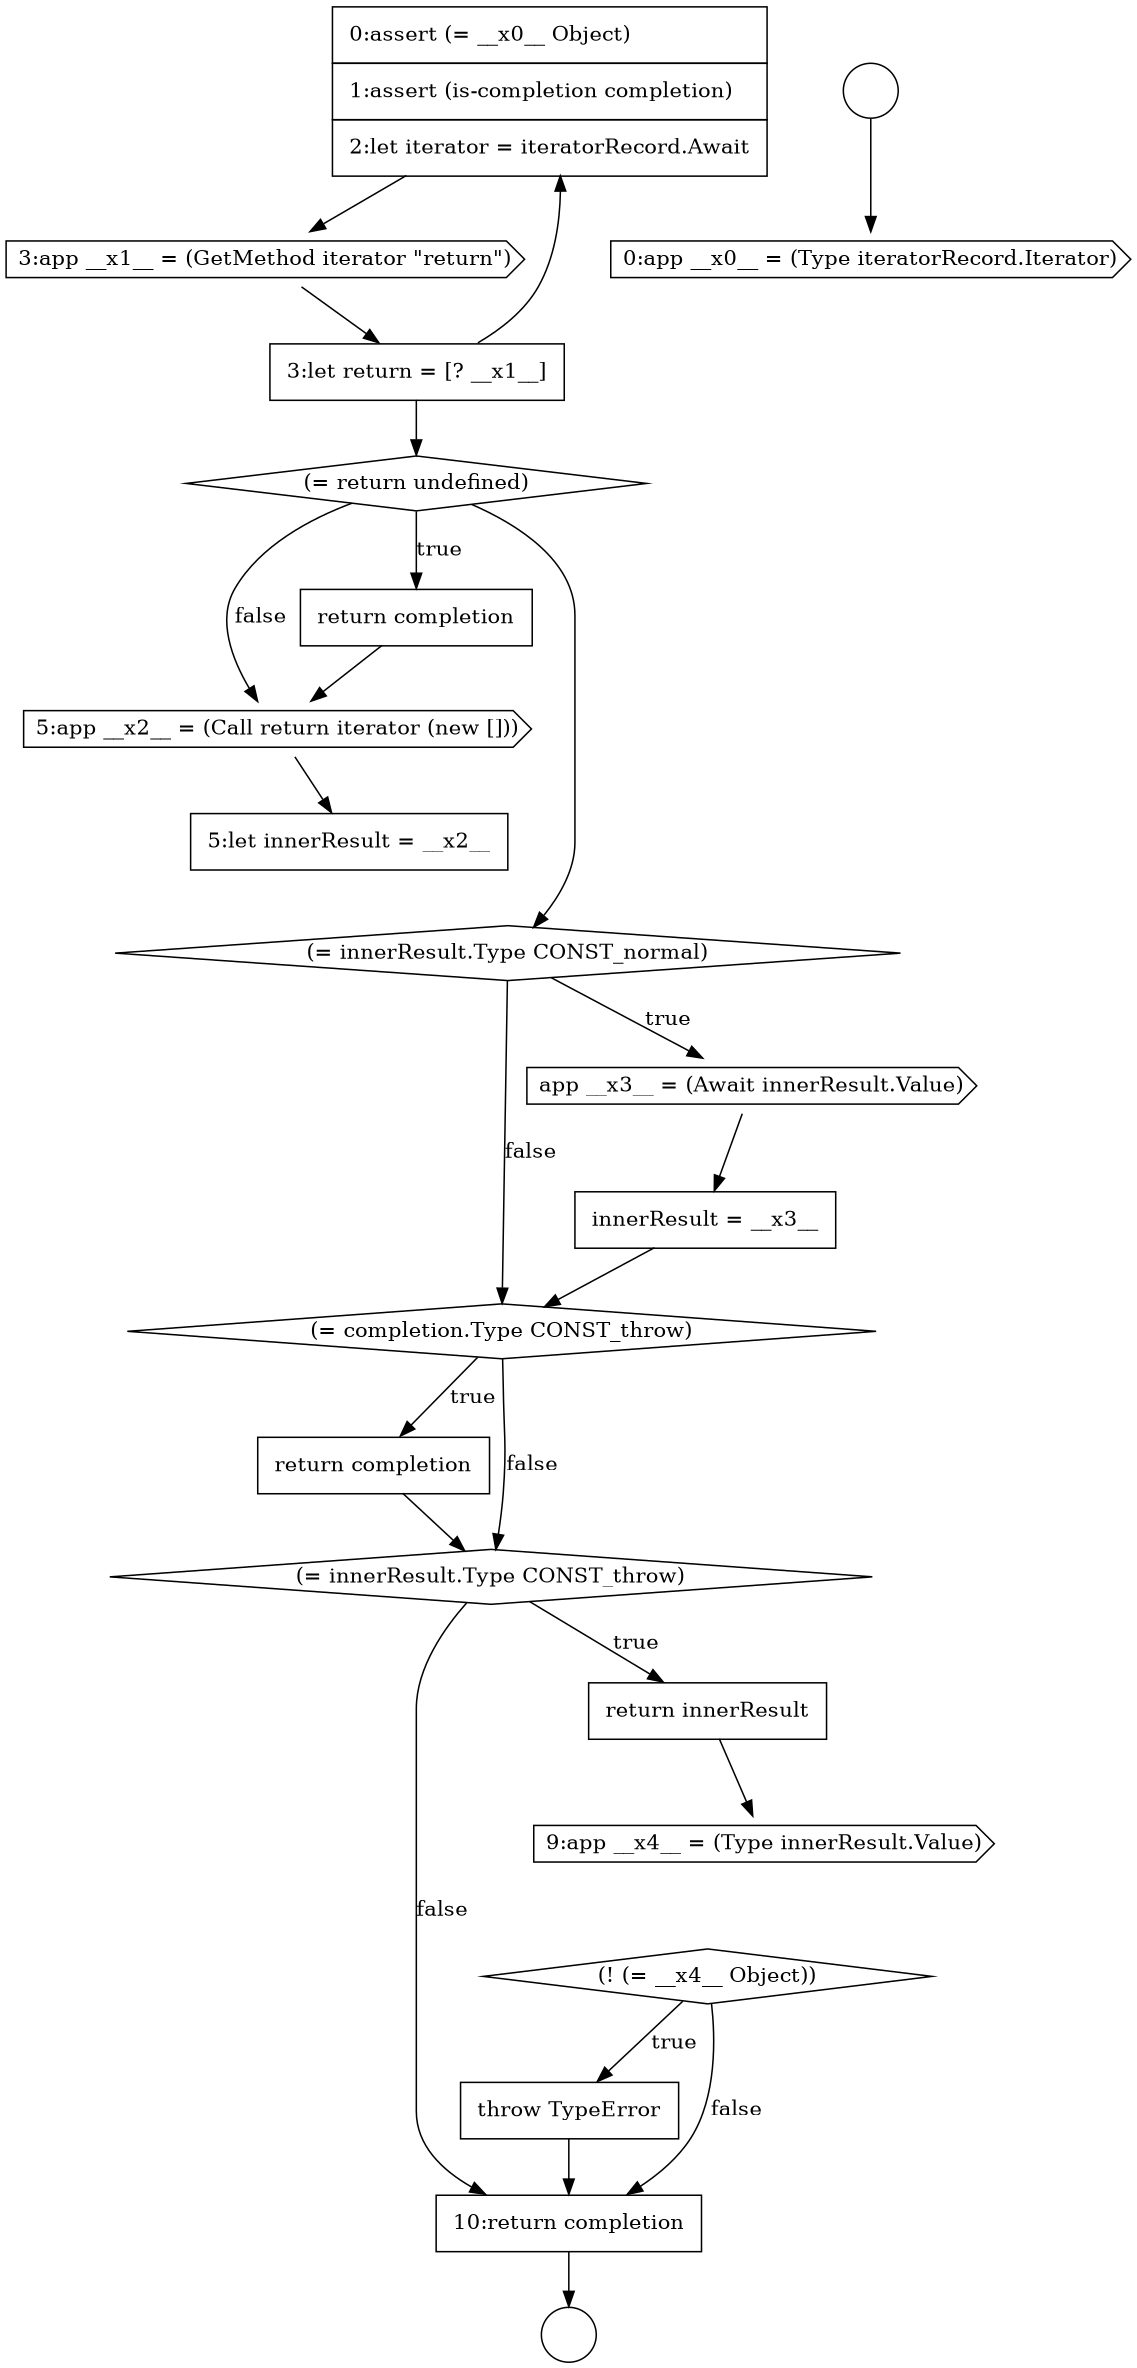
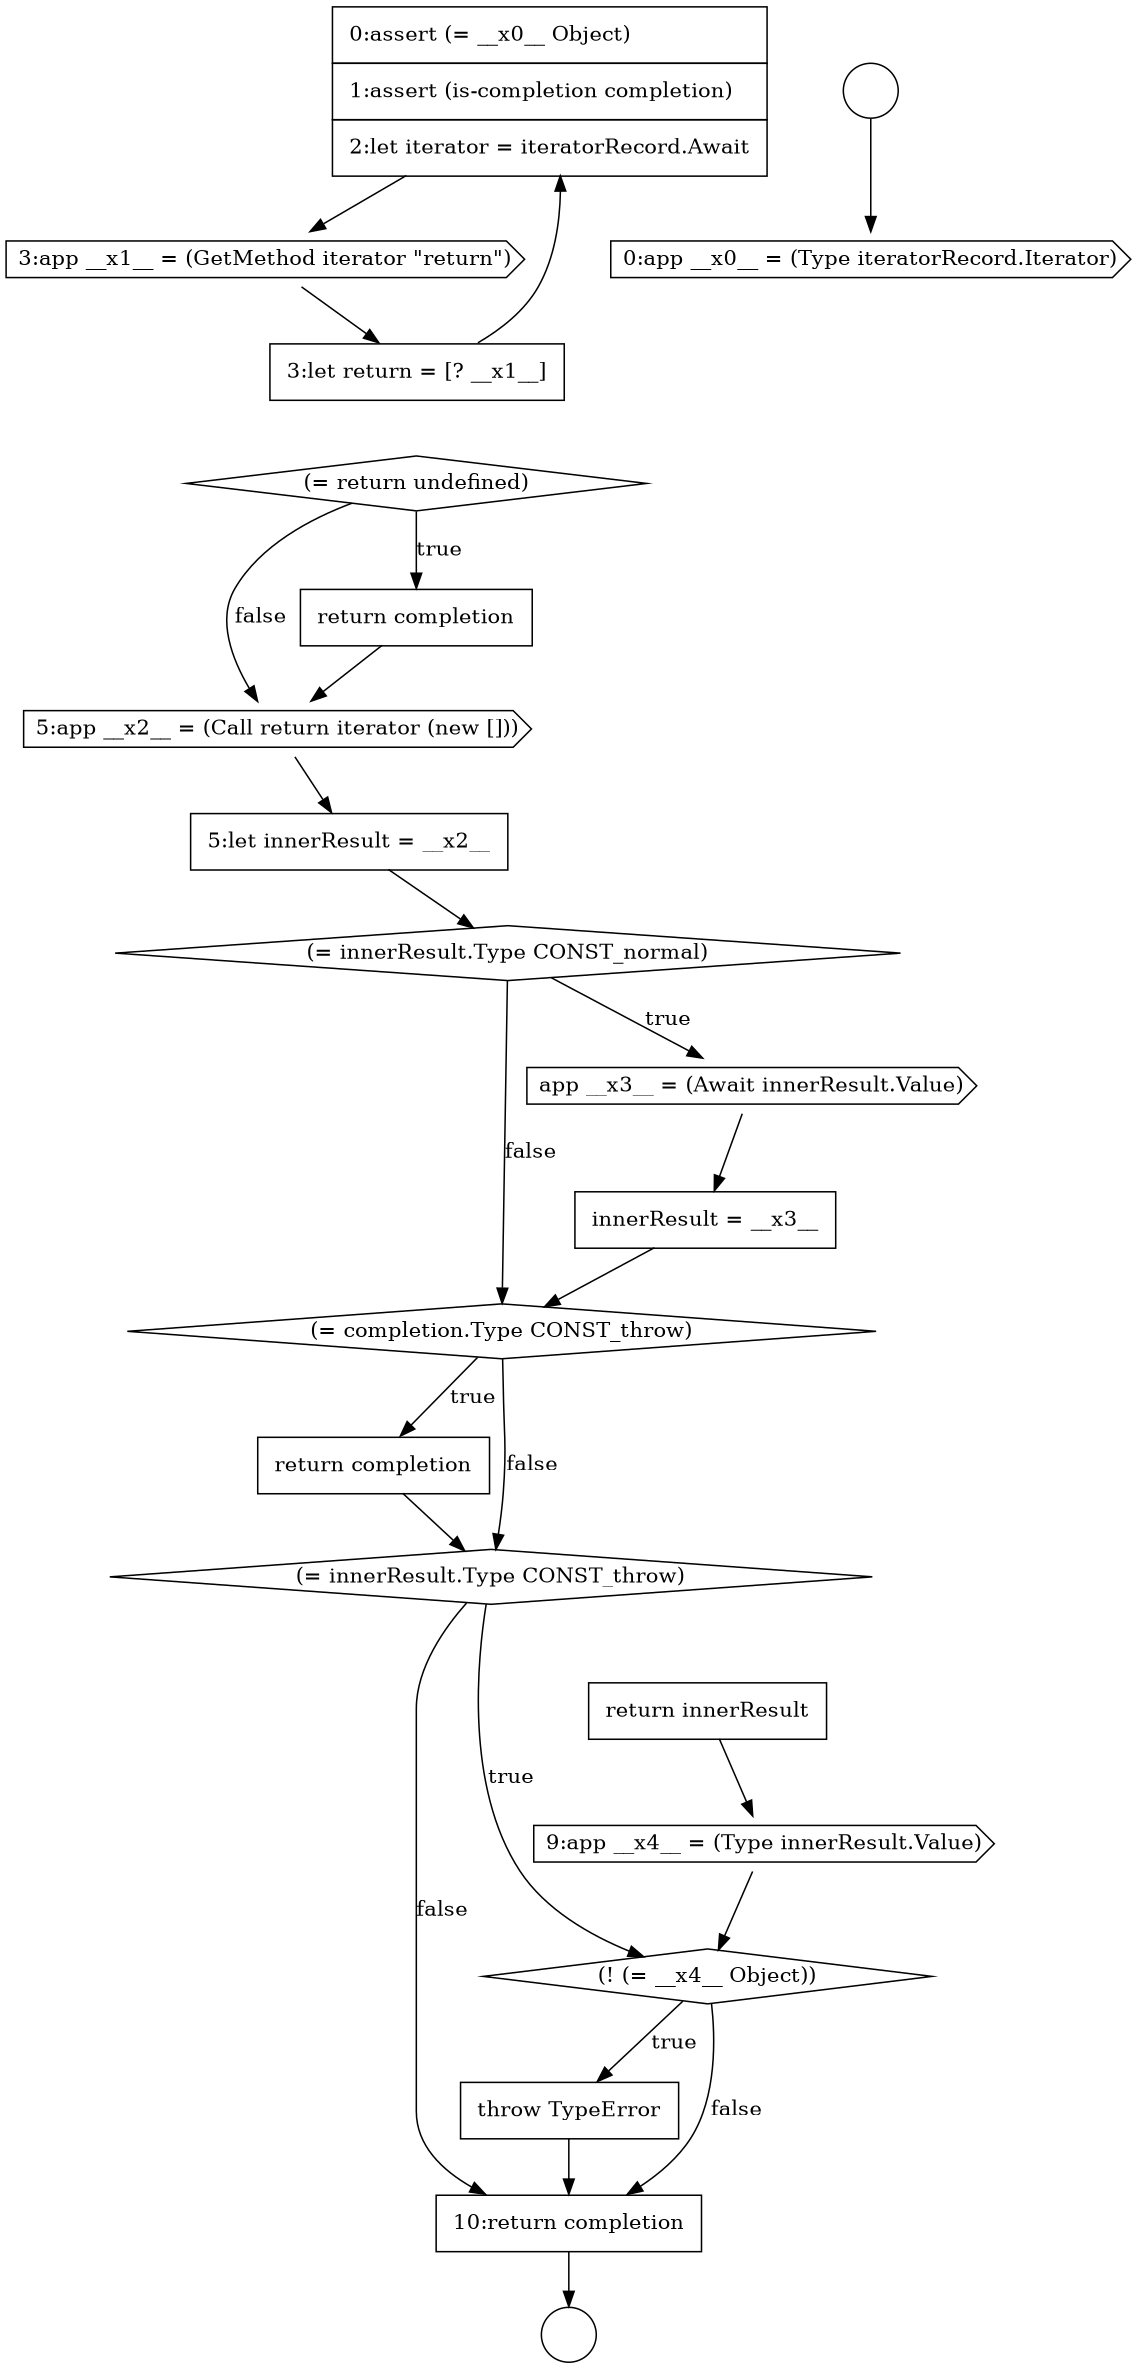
  digraph {
    node [color=black fillcolor=white shape=none style=filled]
    edge [color=black]
    n1 [label=<<font color="black">     <table border="0" cellborder="1" cellspacing="0" cellpadding="10">       <tr><td align="left">0:assert (= __x0__ Object)</td></tr>       <tr><td align="left">1:assert (is-completion completion)</td></tr>       <tr><td align="left">2:let iterator = iteratorRecord.Await</td></tr>     </table>   </font>> margin=0]
    n2 [label=<<font color="black">3:app __x1__ = (GetMethod iterator &quot;return&quot;)</font>> shape=cds]
    n3 [label=<<font color="black">     <table border="0" cellborder="1" cellspacing="0" cellpadding="10">       <tr><td align="left">3:let return = [? __x1__]</td></tr>     </table>   </font>> margin=0]
    n4 [label=<<font color="black">(= completion.Type CONST_throw)</font>> shape=diamond]
    n5 [label=<<font color="black">     <table border="0" cellborder="1" cellspacing="0" cellpadding="10">       <tr><td align="left">return completion</td></tr>     </table>   </font>> margin=0]
    n6 [label=<<font color="black">(= innerResult.Type CONST_throw)</font>> shape=diamond]
    n7 [label=<<font color="black">     <table border="0" cellborder="1" cellspacing="0" cellpadding="10">       <tr><td align="left">10:return completion</td></tr>     </table>   </font>> margin=0]
    n8 [label=<<font color="black">     <table border="0" cellborder="1" cellspacing="0" cellpadding="10">       <tr><td align="left">return innerResult</td></tr>     </table>   </font>> margin=0]
    n9 [label=<<font color="black">(= return undefined)</font>> shape=diamond]
    n10 [label=<<font color="black">5:app __x2__ = (Call return iterator (new []))</font>> shape=cds]
    n11 [label=<<font color="black">     <table border="0" cellborder="1" cellspacing="0" cellpadding="10">       <tr><td align="left">5:let innerResult = __x2__</td></tr>     </table>   </font>> margin=0]
    n12 [label=<<font color="black">(= innerResult.Type CONST_normal)</font>> shape=diamond]
    n13 [label=<<font color="black">     <table border="0" cellborder="1" cellspacing="0" cellpadding="10">       <tr><td align="left">innerResult = __x3__</td></tr>     </table>   </font>> margin=0]
    n14 [label=<<font color="black">     <table border="0" cellborder="1" cellspacing="0" cellpadding="10">       <tr><td align="left">return completion</td></tr>     </table>   </font>> margin=0]
    n15 [label=<<font color="black">app __x3__ = (Await innerResult.Value)</font>> shape=cds]
    n16 [label=<<font color="black">0:app __x0__ = (Type iteratorRecord.Iterator)</font>> shape=cds]
    n17 [label=" " shape=circle]
    n18 [label=" " shape=circle]
    n19 [label=<<font color="black">9:app __x4__ = (Type innerResult.Value)</font>> shape=cds]
    n20 [label=<<font color="black">(! (= __x4__ Object))</font>> shape=diamond]
    n21 [label=<<font color="black">     <table border="0" cellborder="1" cellspacing="0" cellpadding="10">       <tr><td align="left">throw TypeError</td></tr>     </table>   </font>> margin=0]
    n1 -> n2
    n2 -> n3
    n3 -> n1
-   n3 -> n9
    n4 -> n5 [label=<<font color="black">true</font>>]
    n4 -> n6 [label=<<font color="black">false</font>>]
    n5 -> n6
    n6 -> n7 [label=<<font color="black">false</font>>]
-   n6 -> n8 [label=<<font color="black">true</font>>]
+   n6 -> n20 [label=<<font color="black">true</font>>]
    n7 -> n17
    n8 -> n19
    n9 -> n10 [label=<<font color="black">false</font>>]
    n9 -> n14 [label=<<font color="black">true</font>>]
    n10 -> n11
-   n9 -> n12
+   n11 -> n12
    n12 -> n4 [label=<<font color="black">false</font>>]
    n12 -> n15 [label=<<font color="black">true</font>>]
    n13 -> n4
    n14 -> n10
    n15 -> n13
    n18 -> n16
+   n19 -> n20
    n20 -> n7 [label=<<font color="black">false</font>>]
    n20 -> n21 [label=<<font color="black">true</font>>]
    n21 -> n7
  }
